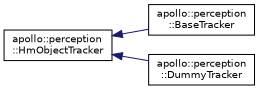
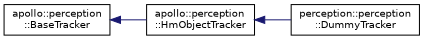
  digraph {
    rankdir=LR
    node [color=black fillcolor=white fontname=Helvetica fontsize=10 shape=record style=filled]
    edge [color=midnightblue dir=back fontname=Helvetica fontsize=10 labelfontname=Helvetica labelfontsize=10 style=solid]
    n1 [height=0.2 label="apollo::perception\l::BaseTracker" width=0.4]
    n2 [height=0.2 label="apollo::perception\l::HmObjectTracker" width=0.4]
-   n3 [height=0.2 label="apollo::perception\l::DummyTracker" width=0.4]
-   n2 -> n1
+   n3 [height=0.2 label="perception::perception\l::DummyTracker" width=0.4]
+   n1 -> n2
    n2 -> n3
  }
